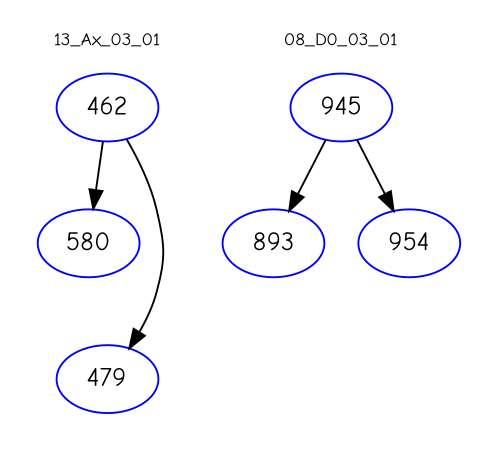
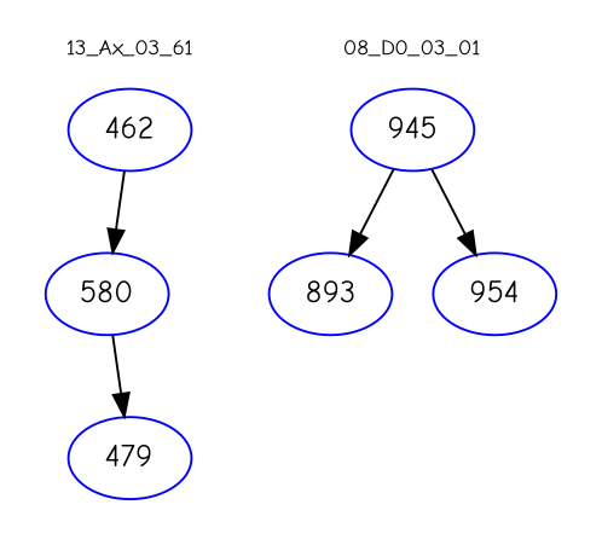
  digraph {
    fontname="Comic Neue"
    node [color=blue fontname="Comic Neue"]
    edge [color=black fontname="Comic Neue"]
    n1 [label=462]
    n2 [label=580]
    n3 [label=479]
    n4 [label=945]
    n5 [label=893]
    n6 [label=954]
    subgraph cluster_1 {
      color=white
      fontsize=10
-     label="13_Ax_03_01"
+     label="13_Ax_03_61"
      n1
      n2
      n3
    }
    subgraph cluster_2 {
      color=white
      fontsize=10
      label="08_D0_03_01"
      n4
      n5
      n6
    }
    n1 -> n2
-   n1 -> n3
+   n2 -> n3
    n4 -> n5
    n4 -> n6
  }
